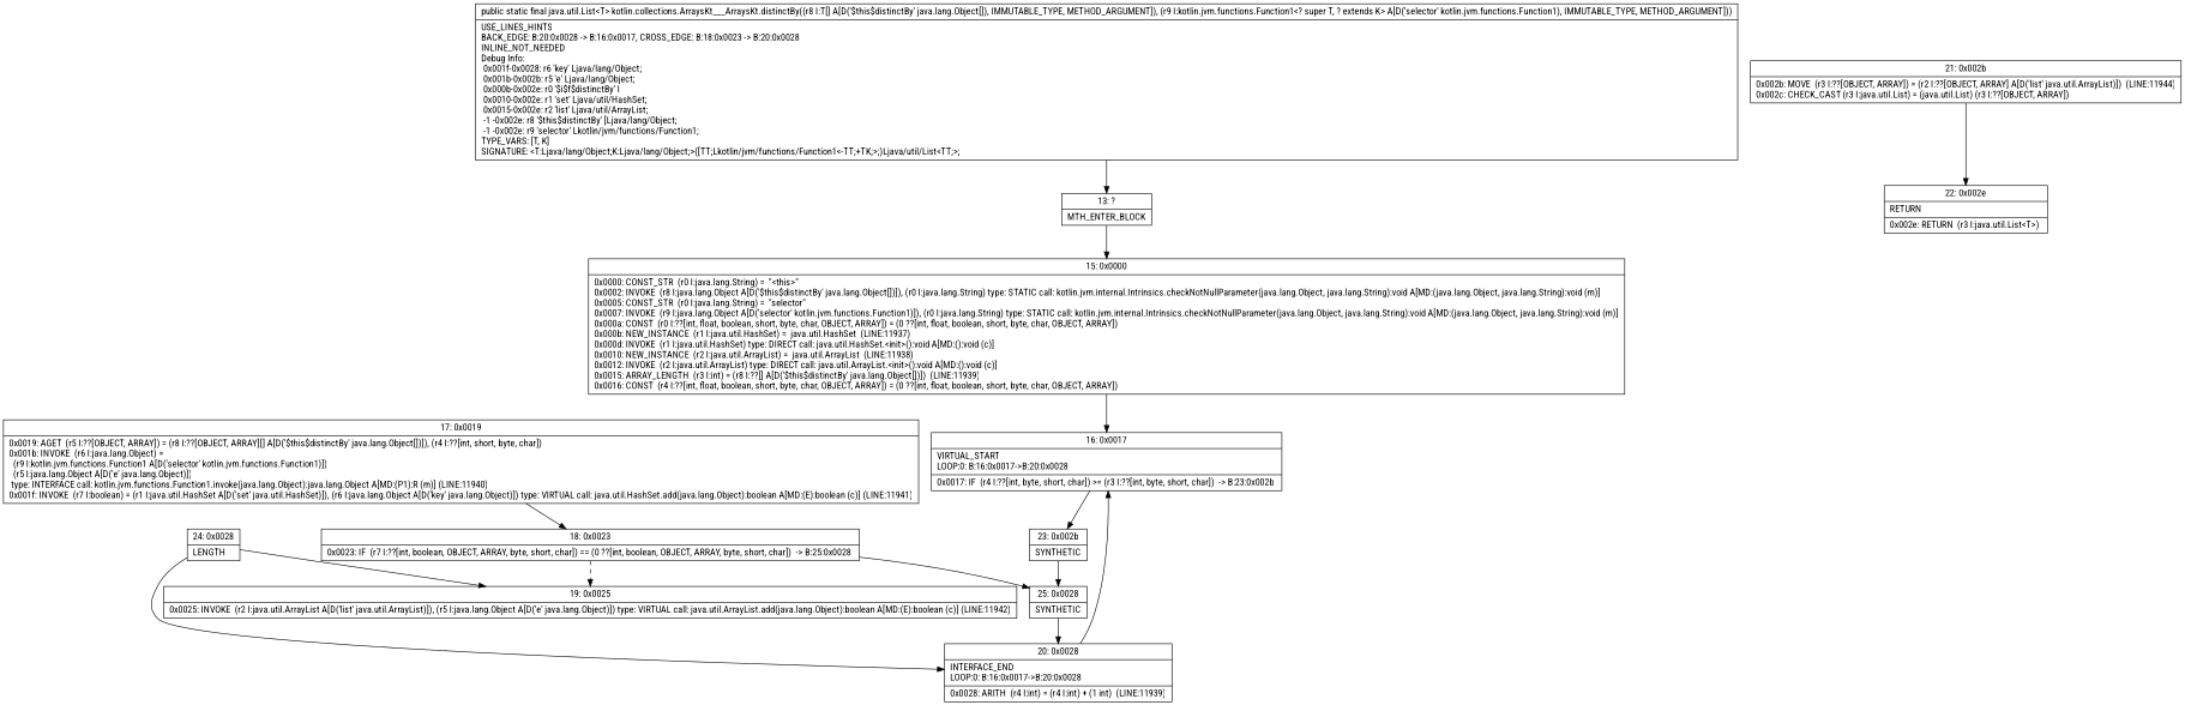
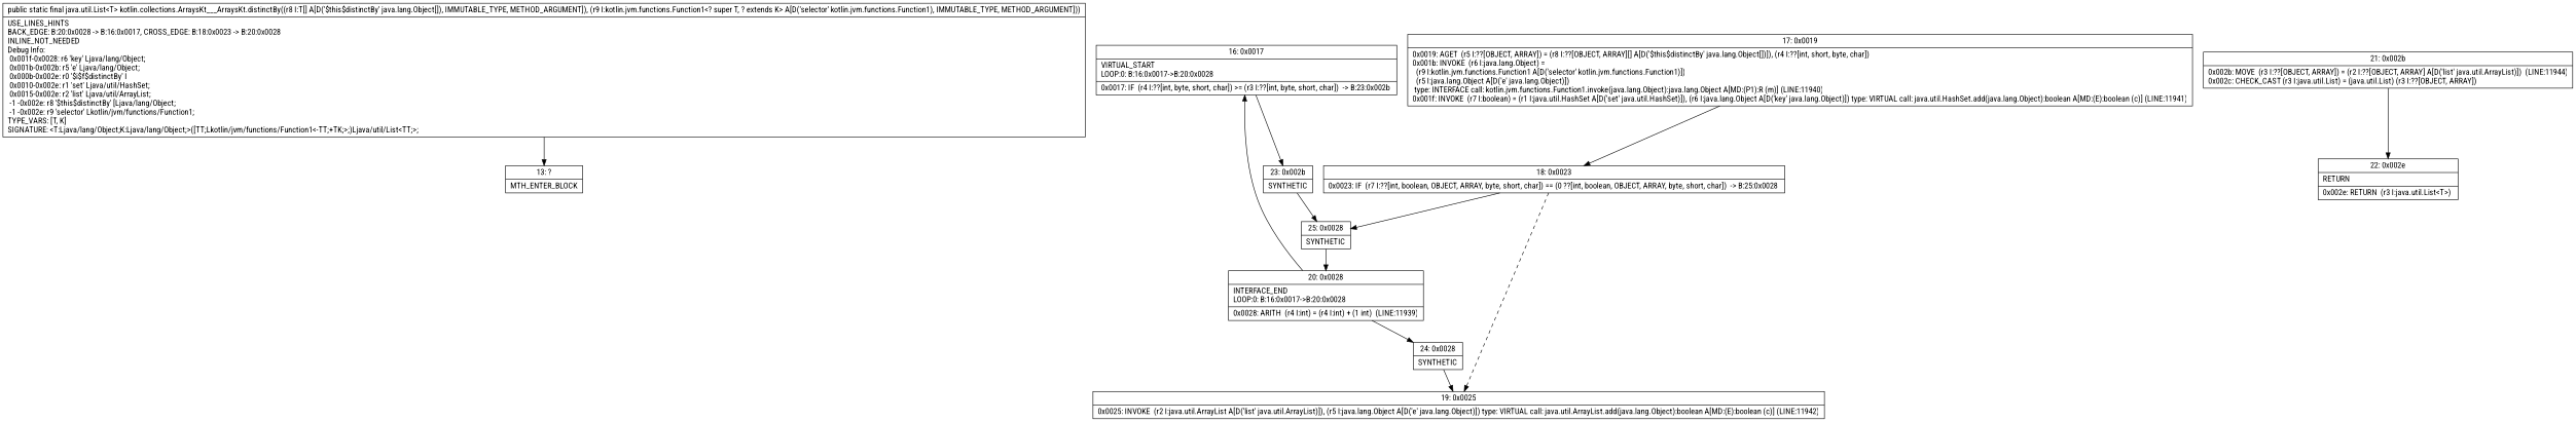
  digraph {
    fontname="Roboto Condensed"
    node [fontname="Roboto Condensed" shape=record]
    edge [fontname="Roboto Condensed"]
    n1 [label="{13\:\ ?|MTH_ENTER_BLOCK\l}"]
-   n2 [label="{15\:\ 0x0000|0x0000: CONST_STR  (r0 I:java.lang.String) =  \"\<this\>\" \l0x0002: INVOKE  (r8 I:java.lang.Object A[D('$this$distinctBy' java.lang.Object[])]), (r0 I:java.lang.String) type: STATIC call: kotlin.jvm.internal.Intrinsics.checkNotNullParameter(java.lang.Object, java.lang.String):void A[MD:(java.lang.Object, java.lang.String):void (m)]\l0x0005: CONST_STR  (r0 I:java.lang.String) =  \"selector\" \l0x0007: INVOKE  (r9 I:java.lang.Object A[D('selector' kotlin.jvm.functions.Function1)]), (r0 I:java.lang.String) type: STATIC call: kotlin.jvm.internal.Intrinsics.checkNotNullParameter(java.lang.Object, java.lang.String):void A[MD:(java.lang.Object, java.lang.String):void (m)]\l0x000a: CONST  (r0 I:??[int, float, boolean, short, byte, char, OBJECT, ARRAY]) = (0 ??[int, float, boolean, short, byte, char, OBJECT, ARRAY]) \l0x000b: NEW_INSTANCE  (r1 I:java.util.HashSet) =  java.util.HashSet  (LINE:11937)\l0x000d: INVOKE  (r1 I:java.util.HashSet) type: DIRECT call: java.util.HashSet.\<init\>():void A[MD:():void (c)]\l0x0010: NEW_INSTANCE  (r2 I:java.util.ArrayList) =  java.util.ArrayList  (LINE:11938)\l0x0012: INVOKE  (r2 I:java.util.ArrayList) type: DIRECT call: java.util.ArrayList.\<init\>():void A[MD:():void (c)]\l0x0015: ARRAY_LENGTH  (r3 I:int) = (r8 I:??[] A[D('$this$distinctBy' java.lang.Object[])])  (LINE:11939)\l0x0016: CONST  (r4 I:??[int, float, boolean, short, byte, char, OBJECT, ARRAY]) = (0 ??[int, float, boolean, short, byte, char, OBJECT, ARRAY]) \l}"]
    n3 [label="{16\:\ 0x0017|VIRTUAL_START\lLOOP:0: B:16:0x0017\-\>B:20:0x0028\l|0x0017: IF  (r4 I:??[int, byte, short, char]) \>= (r3 I:??[int, byte, short, char])  \-\> B:23:0x002b \l}"]
    n4 [label="{23\:\ 0x002b|SYNTHETIC\l}"]
    n5 [label="{17\:\ 0x0019|0x0019: AGET  (r5 I:??[OBJECT, ARRAY]) = (r8 I:??[OBJECT, ARRAY][] A[D('$this$distinctBy' java.lang.Object[])]), (r4 I:??[int, short, byte, char]) \l0x001b: INVOKE  (r6 I:java.lang.Object) = \l  (r9 I:kotlin.jvm.functions.Function1 A[D('selector' kotlin.jvm.functions.Function1)])\l  (r5 I:java.lang.Object A[D('e' java.lang.Object)])\l type: INTERFACE call: kotlin.jvm.functions.Function1.invoke(java.lang.Object):java.lang.Object A[MD:(P1):R (m)] (LINE:11940)\l0x001f: INVOKE  (r7 I:boolean) = (r1 I:java.util.HashSet A[D('set' java.util.HashSet)]), (r6 I:java.lang.Object A[D('key' java.lang.Object)]) type: VIRTUAL call: java.util.HashSet.add(java.lang.Object):boolean A[MD:(E):boolean (c)] (LINE:11941)\l}"]
    n6 [label="{18\:\ 0x0023|0x0023: IF  (r7 I:??[int, boolean, OBJECT, ARRAY, byte, short, char]) == (0 ??[int, boolean, OBJECT, ARRAY, byte, short, char])  \-\> B:25:0x0028 \l}"]
    n7 [label="{25\:\ 0x0028|SYNTHETIC\l}"]
    n8 [label="{19\:\ 0x0025|0x0025: INVOKE  (r2 I:java.util.ArrayList A[D('list' java.util.ArrayList)]), (r5 I:java.lang.Object A[D('e' java.lang.Object)]) type: VIRTUAL call: java.util.ArrayList.add(java.lang.Object):boolean A[MD:(E):boolean (c)] (LINE:11942)\l}"]
    n9 [label="{20\:\ 0x0028|INTERFACE_END\lLOOP:0: B:16:0x0017\-\>B:20:0x0028\l|0x0028: ARITH  (r4 I:int) = (r4 I:int) + (1 int)  (LINE:11939)\l}"]
-   n10 [label="{24\:\ 0x0028|LENGTH\l}"]
+   n10 [label="{24\:\ 0x0028|SYNTHETIC\l}"]
    n11 [label="{21\:\ 0x002b|0x002b: MOVE  (r3 I:??[OBJECT, ARRAY]) = (r2 I:??[OBJECT, ARRAY] A[D('list' java.util.ArrayList)])  (LINE:11944)\l0x002c: CHECK_CAST (r3 I:java.util.List) = (java.util.List) (r3 I:??[OBJECT, ARRAY]) \l}"]
    n12 [label="{22\:\ 0x002e|RETURN\l|0x002e: RETURN  (r3 I:java.util.List\<T\>) \l}"]
    n13 [label="{public static final java.util.List\<T\> kotlin.collections.ArraysKt___ArraysKt.distinctBy((r8 I:T[] A[D('$this$distinctBy' java.lang.Object[]), IMMUTABLE_TYPE, METHOD_ARGUMENT]), (r9 I:kotlin.jvm.functions.Function1\<? super T, ? extends K\> A[D('selector' kotlin.jvm.functions.Function1), IMMUTABLE_TYPE, METHOD_ARGUMENT]))  | USE_LINES_HINTS\lBACK_EDGE: B:20:0x0028 \-\> B:16:0x0017, CROSS_EDGE: B:18:0x0023 \-\> B:20:0x0028\lINLINE_NOT_NEEDED\lDebug Info:\l  0x001f\-0x0028: r6 'key' Ljava\/lang\/Object;\l  0x001b\-0x002b: r5 'e' Ljava\/lang\/Object;\l  0x000b\-0x002e: r0 '$i$f$distinctBy' I\l  0x0010\-0x002e: r1 'set' Ljava\/util\/HashSet;\l  0x0015\-0x002e: r2 'list' Ljava\/util\/ArrayList;\l  \-1 \-0x002e: r8 '$this$distinctBy' [Ljava\/lang\/Object;\l  \-1 \-0x002e: r9 'selector' Lkotlin\/jvm\/functions\/Function1;\lTYPE_VARS: [T, K]\lSIGNATURE: \<T:Ljava\/lang\/Object;K:Ljava\/lang\/Object;\>([TT;Lkotlin\/jvm\/functions\/Function1\<\-TT;+TK;\>;)Ljava\/util\/List\<TT;\>;\l}"]
-   n1 -> n2
-   n2 -> n3
    n3 -> n4
    n4 -> n7
    n5 -> n6
    n6 -> n7
    n6 -> n8 [style=dashed]
    n7 -> n9
    n9 -> n3
    n10 -> n8
-   n10 -> n9
+   n9 -> n10
    n11 -> n12
    n13 -> n1
  }
